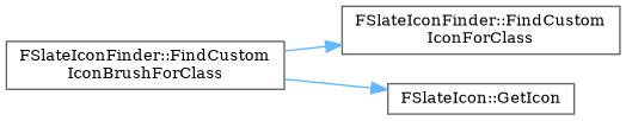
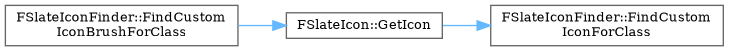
  digraph {
    fontname="DejaVu Serif"
    rankdir=LR
    node [color=grey40 fillcolor=white fontname="DejaVu Serif" fontsize=10 shape=box style=filled]
    edge [color=steelblue1 fontname="DejaVu Serif" fontsize=10 labelfontname=Helvetica labelfontsize=10 style=solid]
    n1 [height=0.2 label="FSlateIconFinder::FindCustom\lIconBrushForClass" width=0.4]
    n2 [height=0.2 label="FSlateIconFinder::FindCustom\lIconForClass" width=0.4]
    n3 [height=0.2 label="FSlateIcon::GetIcon" width=0.4]
-   n1 -> n2
+   n3 -> n2
    n1 -> n3
  }
